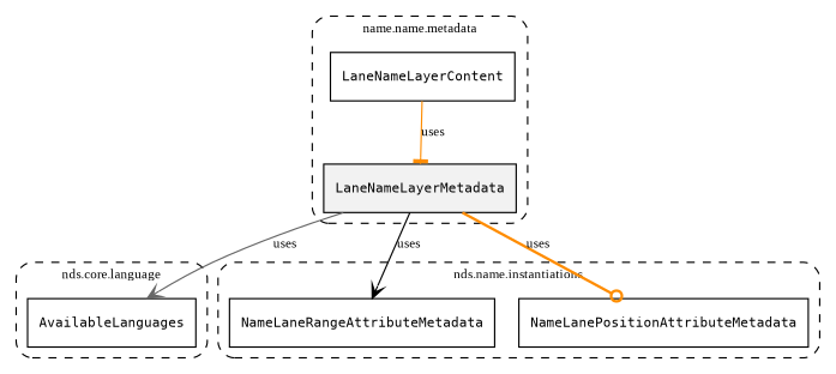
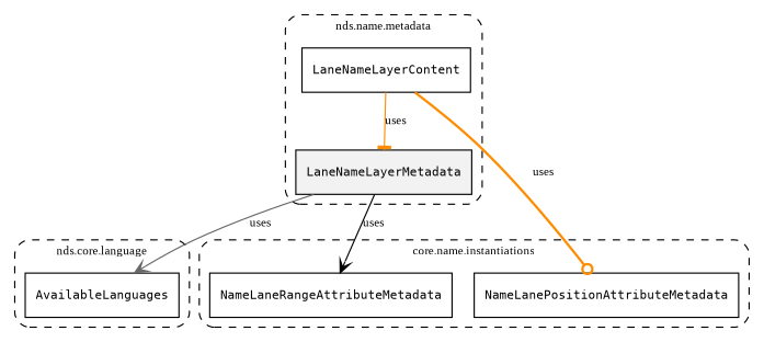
  digraph {
    fontname="Liberation Serif"
    fontsize=10
    rankdir=TB
    node [fontname="Liberation Serif" fontsize=10 shape=box]
    edge [arrowhead=vee color=darkorange fontname="Liberation Serif" fontsize=10 style=solid]
    n1 [fillcolor="#0000000D" label=<<font face="monospace"><table align="center" border="0" cellspacing="0" cellpadding="0"><tr><td href="../../../content/packages/nds.name.metadata.html#Structure-LaneNameLayerMetadata" title="Structure defined in nds.name.metadata">LaneNameLayerMetadata</td></tr></table></font>> style=filled]
    n2 [label=<<font face="monospace"><table align="center" border="0" cellspacing="0" cellpadding="0"><tr><td href="../../../content/packages/nds.name.metadata.html#Bitmask-LaneNameLayerContent" title="Bitmask defined in nds.name.metadata">LaneNameLayerContent</td></tr></table></font>>]
    n3 [label=<<font face="monospace"><table align="center" border="0" cellspacing="0" cellpadding="0"><tr><td href="../../../content/packages/nds.name.instantiations.html#InstantiateType-NameLaneRangeAttributeMetadata" title="InstantiateType defined in nds.name.instantiations">NameLaneRangeAttributeMetadata</td></tr></table></font>>]
    n4 [label=<<font face="monospace"><table align="center" border="0" cellspacing="0" cellpadding="0"><tr><td href="../../../content/packages/nds.name.instantiations.html#InstantiateType-NameLanePositionAttributeMetadata" title="InstantiateType defined in nds.name.instantiations">NameLanePositionAttributeMetadata</td></tr></table></font>>]
    n5 [label=<<font face="monospace"><table align="center" border="0" cellspacing="0" cellpadding="0"><tr><td href="../../../content/packages/nds.core.language.html#Structure-AvailableLanguages" title="Structure defined in nds.core.language">AvailableLanguages</td></tr></table></font>>]
    subgraph cluster_1 {
-     label="name.name.metadata"
+     label="nds.name.metadata"
      style="dashed, rounded"
      n1
      n2
    }
    subgraph cluster_2 {
-     label="nds.name.instantiations"
+     label="core.name.instantiations"
      style="dashed, rounded"
      n3
      n4
    }
    subgraph cluster_3 {
      label="nds.core.language"
      style="dashed, rounded"
      n5
    }
    n1 -> n3 [color=black label=uses]
-   n1 -> n4 [arrowhead=odot label=uses style=bold]
+   n2 -> n4 [arrowhead=odot label=uses style=bold]
    n1 -> n5 [color=gray40 label=uses]
    n2 -> n1 [arrowhead=tee label=uses]
  }
